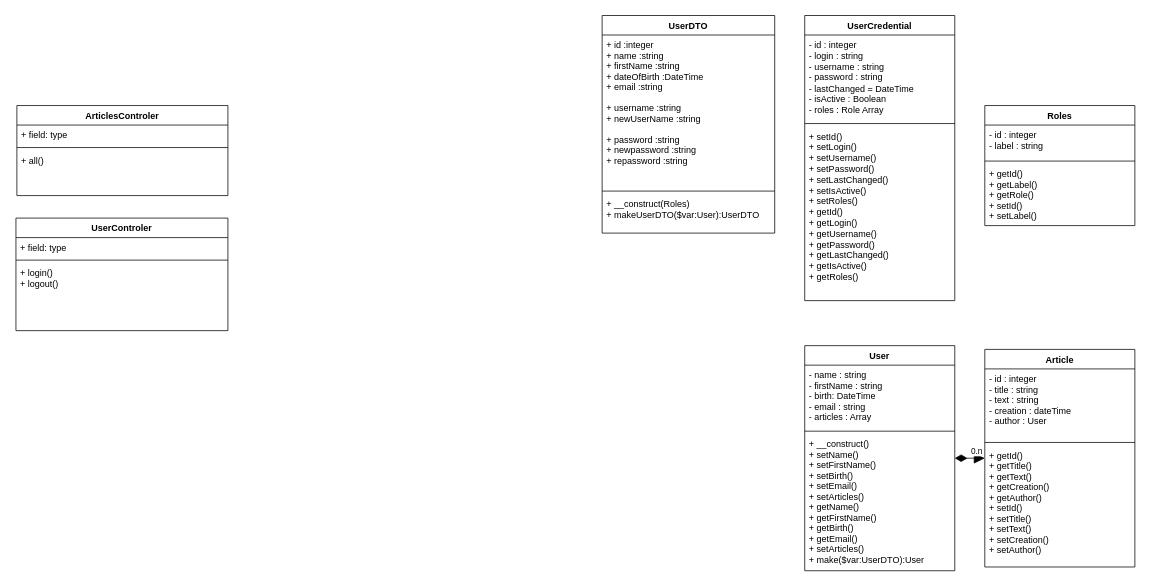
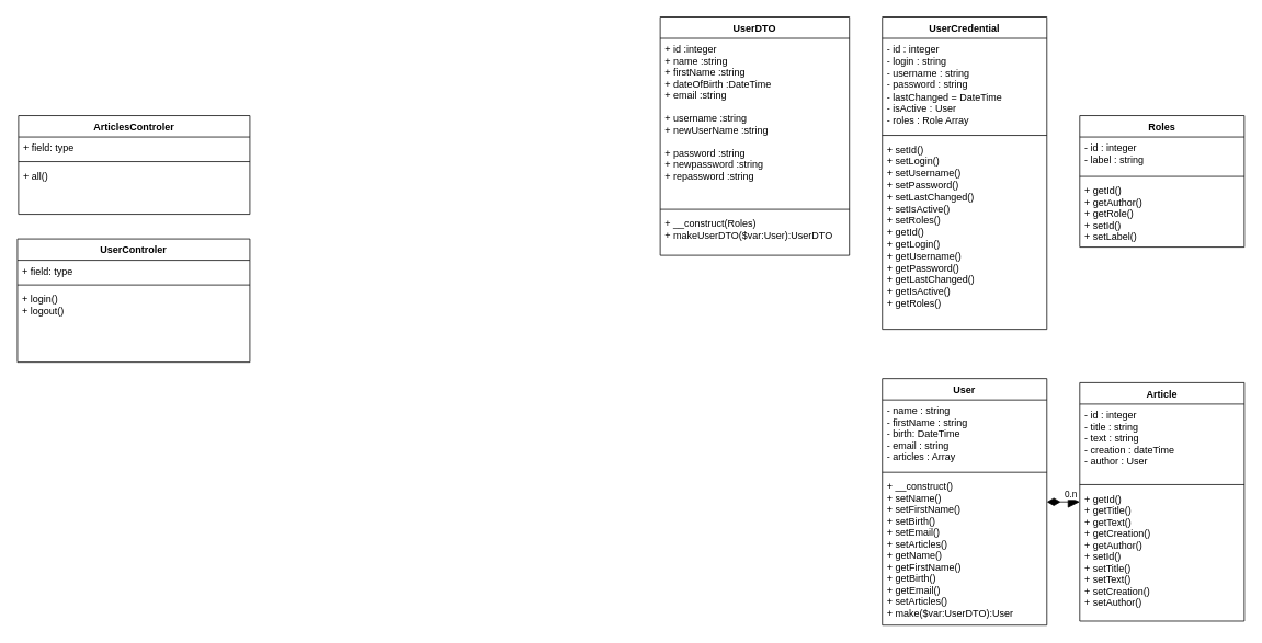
  <mxCell id="0" />
  <mxCell id="1" parent="0" />
  <mxCell id="2" value="UserDTO" style="swimlane;fontStyle=1;align=center;verticalAlign=top;childLayout=stackLayout;horizontal=1;startSize=26;horizontalStack=0;resizeParent=1;resizeParentMax=0;resizeLast=0;collapsible=1;marginBottom=0;" parent="1" vertex="1"><mxGeometry x="802" width="230" height="290" as="geometry" y="20"><mxRectangle x="1040" y="43" width="90" height="30" as="alternateBounds" /></mxGeometry></mxCell>
  <mxCell id="3" value="+ id :integer&#10;+ name :string&#10;+ firstName :string&#10;+ dateOfBirth :DateTime&#10;+ email :string&#10;&#10;+ username :string&#10;+ newUserName :string&#10;&#10;+ password :string&#10;+ newpassword :string&#10;+ repassword :string" style="text;strokeColor=none;fillColor=none;align=left;verticalAlign=top;spacingLeft=4;spacingRight=4;overflow=hidden;rotatable=0;points=[[0,0.5],[1,0.5]];portConstraint=eastwest;" parent="2" vertex="1"><mxGeometry y="26" width="230" height="204" as="geometry" /></mxCell>
  <mxCell id="4" value="" style="line;strokeWidth=1;fillColor=none;align=left;verticalAlign=middle;spacingTop=-1;spacingLeft=3;spacingRight=3;rotatable=0;labelPosition=right;points=[];portConstraint=eastwest;strokeColor=inherit;" parent="2" vertex="1"><mxGeometry y="230" width="230" height="8" as="geometry" /></mxCell>
  <mxCell id="5" value="+ __construct(Roles)&#10;+ makeUserDTO($var:User):UserDTO" style="text;strokeColor=none;fillColor=none;align=left;verticalAlign=top;spacingLeft=4;spacingRight=4;overflow=hidden;rotatable=0;points=[[0,0.5],[1,0.5]];portConstraint=eastwest;" parent="2" vertex="1"><mxGeometry y="238" width="230" height="52" as="geometry" /></mxCell>
  <mxCell id="6" value="User" style="swimlane;fontStyle=1;align=center;verticalAlign=top;childLayout=stackLayout;horizontal=1;startSize=26;horizontalStack=0;resizeParent=1;resizeParentMax=0;resizeLast=0;collapsible=1;marginBottom=0;" parent="1" vertex="1"><mxGeometry x="1072" y="460" width="200" height="300" as="geometry"><mxRectangle x="1040" y="43" width="90" height="30" as="alternateBounds" /></mxGeometry></mxCell>
  <mxCell id="7" value="- name : string&#10;- firstName : string&#10;- birth: DateTime&#10;- email : string&#10;- articles : Array&#10;" style="text;strokeColor=none;fillColor=none;align=left;verticalAlign=top;spacingLeft=4;spacingRight=4;overflow=hidden;rotatable=0;points=[[0,0.5],[1,0.5]];portConstraint=eastwest;" parent="6" vertex="1"><mxGeometry y="26" width="200" height="84" as="geometry" /></mxCell>
  <mxCell id="8" value="" style="line;strokeWidth=1;fillColor=none;align=left;verticalAlign=middle;spacingTop=-1;spacingLeft=3;spacingRight=3;rotatable=0;labelPosition=right;points=[];portConstraint=eastwest;strokeColor=inherit;" parent="6" vertex="1"><mxGeometry y="110" width="200" height="8" as="geometry" /></mxCell>
  <mxCell id="9" value="+ __construct()&#10;+ setName()&#10;+ setFirstName()&#10;+ setBirth()&#10;+ setEmail()&#10;+ setArticles()&#10;+ getName()&#10;+ getFirstName()&#10;+ getBirth()&#10;+ getEmail()&#10;+ setArticles()&#10;+ make($var:UserDTO):User" style="text;strokeColor=none;fillColor=none;align=left;verticalAlign=top;spacingLeft=4;spacingRight=4;overflow=hidden;rotatable=0;points=[[0,0.5],[1,0.5]];portConstraint=eastwest;" parent="6" vertex="1"><mxGeometry y="118" width="200" height="182" as="geometry" /></mxCell>
  <mxCell id="10" value="UserControler" style="swimlane;fontStyle=1;align=center;verticalAlign=top;childLayout=stackLayout;horizontal=1;startSize=26;horizontalStack=0;resizeParent=1;resizeParentMax=0;resizeLast=0;collapsible=1;marginBottom=0;" parent="1" vertex="1"><mxGeometry x="20.75" y="290" width="282.5" height="150" as="geometry" /></mxCell>
  <mxCell id="11" value="+ field: type" style="text;strokeColor=none;fillColor=none;align=left;verticalAlign=top;spacingLeft=4;spacingRight=4;overflow=hidden;rotatable=0;points=[[0,0.5],[1,0.5]];portConstraint=eastwest;" parent="10" vertex="1"><mxGeometry y="26" width="282.5" height="26" as="geometry" /></mxCell>
  <mxCell id="12" value="" style="line;strokeWidth=1;fillColor=none;align=left;verticalAlign=middle;spacingTop=-1;spacingLeft=3;spacingRight=3;rotatable=0;labelPosition=right;points=[];portConstraint=eastwest;strokeColor=inherit;" parent="10" vertex="1"><mxGeometry y="52" width="282.5" height="8" as="geometry" /></mxCell>
  <mxCell id="13" value="+ login()&#10;+ logout()" style="text;strokeColor=none;fillColor=none;align=left;verticalAlign=top;spacingLeft=4;spacingRight=4;overflow=hidden;rotatable=0;points=[[0,0.5],[1,0.5]];portConstraint=eastwest;" parent="10" vertex="1"><mxGeometry y="60" width="282.5" height="90" as="geometry" /></mxCell>
  <mxCell id="14" value="ArticlesControler" style="swimlane;fontStyle=1;align=center;verticalAlign=top;childLayout=stackLayout;horizontal=1;startSize=26;horizontalStack=0;resizeParent=1;resizeParentMax=0;resizeLast=0;collapsible=1;marginBottom=0;" parent="1" vertex="1"><mxGeometry x="22" y="140" width="281.25" height="120" as="geometry" /></mxCell>
  <mxCell id="15" value="+ field: type" style="text;strokeColor=none;fillColor=none;align=left;verticalAlign=top;spacingLeft=4;spacingRight=4;overflow=hidden;rotatable=0;points=[[0,0.5],[1,0.5]];portConstraint=eastwest;" parent="14" vertex="1"><mxGeometry y="26" width="281.25" height="26" as="geometry" /></mxCell>
  <mxCell id="16" value="" style="line;strokeWidth=1;fillColor=none;align=left;verticalAlign=middle;spacingTop=-1;spacingLeft=3;spacingRight=3;rotatable=0;labelPosition=right;points=[];portConstraint=eastwest;strokeColor=inherit;" parent="14" vertex="1"><mxGeometry y="52" width="281.25" height="8" as="geometry" /></mxCell>
  <mxCell id="17" value="+ all()" style="text;strokeColor=none;fillColor=none;align=left;verticalAlign=top;spacingLeft=4;spacingRight=4;overflow=hidden;rotatable=0;points=[[0,0.5],[1,0.5]];portConstraint=eastwest;" parent="14" vertex="1"><mxGeometry y="60" width="281.25" height="60" as="geometry" /></mxCell>
  <mxCell id="18" value="Roles" style="swimlane;fontStyle=1;align=center;verticalAlign=top;childLayout=stackLayout;horizontal=1;startSize=26;horizontalStack=0;resizeParent=1;resizeParentMax=0;resizeLast=0;collapsible=1;marginBottom=0;" parent="1" vertex="1"><mxGeometry x="1312" y="140" width="200" height="160" as="geometry"><mxRectangle x="1040" y="43" width="90" height="30" as="alternateBounds" /></mxGeometry></mxCell>
  <mxCell id="19" value="- id : integer&#10;- label : string" style="text;strokeColor=none;fillColor=none;align=left;verticalAlign=top;spacingLeft=4;spacingRight=4;overflow=hidden;rotatable=0;points=[[0,0.5],[1,0.5]];portConstraint=eastwest;" parent="18" vertex="1"><mxGeometry y="26" width="200" height="44" as="geometry" /></mxCell>
  <mxCell id="20" value="" style="line;strokeWidth=1;fillColor=none;align=left;verticalAlign=middle;spacingTop=-1;spacingLeft=3;spacingRight=3;rotatable=0;labelPosition=right;points=[];portConstraint=eastwest;strokeColor=inherit;" parent="18" vertex="1"><mxGeometry y="70" width="200" height="8" as="geometry" /></mxCell>
- <mxCell id="21" value="+ getId()&#10;+ getLabel()&#10;+ getRole()&#10;+ setId()&#10;+ setLabel()&#10;" style="text;strokeColor=none;fillColor=none;align=left;verticalAlign=top;spacingLeft=4;spacingRight=4;overflow=hidden;rotatable=0;points=[[0,0.5],[1,0.5]];portConstraint=eastwest;" parent="18" vertex="1"><mxGeometry y="78" width="200" height="82" as="geometry" /></mxCell>
+ <mxCell id="21" value="+ getId()&#10;+ getAuthor()&#10;+ getRole()&#10;+ setId()&#10;+ setLabel()&#10;" style="text;strokeColor=none;fillColor=none;align=left;verticalAlign=top;spacingLeft=4;spacingRight=4;overflow=hidden;rotatable=0;points=[[0,0.5],[1,0.5]];portConstraint=eastwest;" parent="18" vertex="1"><mxGeometry y="78" width="200" height="82" as="geometry" /></mxCell>
  <mxCell id="22" value="UserCredential" style="swimlane;fontStyle=1;align=center;verticalAlign=top;childLayout=stackLayout;horizontal=1;startSize=26;horizontalStack=0;resizeParent=1;resizeParentMax=0;resizeLast=0;collapsible=1;marginBottom=0;" parent="1" vertex="1"><mxGeometry x="1072" width="200" height="380" as="geometry" y="20"><mxRectangle x="1040" y="43" width="90" height="30" as="alternateBounds" /></mxGeometry></mxCell>
- <mxCell id="23" value="- id : integer&#10;- login : string&#10;- username : string&#10;- password : string&#10;- lastChanged = DateTime&#10;- isActive : Boolean&#10;- roles : Role Array" style="text;strokeColor=none;fillColor=none;align=left;verticalAlign=top;spacingLeft=4;spacingRight=4;overflow=hidden;rotatable=0;points=[[0,0.5],[1,0.5]];portConstraint=eastwest;whiteSpace=wrap;" parent="22" vertex="1"><mxGeometry y="26" width="200" height="114" as="geometry" /></mxCell>
+ <mxCell id="23" value="- id : integer&#10;- login : string&#10;- username : string&#10;- password : string&#10;- lastChanged = DateTime&#10;- isActive : User&#10;- roles : Role Array" style="text;strokeColor=none;fillColor=none;align=left;verticalAlign=top;spacingLeft=4;spacingRight=4;overflow=hidden;rotatable=0;points=[[0,0.5],[1,0.5]];portConstraint=eastwest;whiteSpace=wrap;" parent="22" vertex="1"><mxGeometry y="26" width="200" height="114" as="geometry" /></mxCell>
  <mxCell id="24" value="" style="line;strokeWidth=1;fillColor=none;align=left;verticalAlign=middle;spacingTop=-1;spacingLeft=3;spacingRight=3;rotatable=0;labelPosition=right;points=[];portConstraint=eastwest;strokeColor=inherit;" parent="22" vertex="1"><mxGeometry y="140" width="200" height="8" as="geometry" /></mxCell>
  <mxCell id="25" value="+ setId()&#10;+ setLogin()&#10;+ setUsername()&#10;+ setPassword()&#10;+ setLastChanged()&#10;+ setIsActive()&#10;+ setRoles()&#10;+ getId()&#10;+ getLogin()&#10;+ getUsername()&#10;+ getPassword()&#10;+ getLastChanged()&#10;+ getIsActive()&#10;+ getRoles()" style="text;strokeColor=none;fillColor=none;align=left;verticalAlign=top;spacingLeft=4;spacingRight=4;overflow=hidden;rotatable=0;points=[[0,0.5],[1,0.5]];portConstraint=eastwest;whiteSpace=wrap;" parent="22" vertex="1"><mxGeometry y="148" width="200" height="232" as="geometry" /></mxCell>
  <mxCell id="26" value="Article" style="swimlane;fontStyle=1;align=center;verticalAlign=top;childLayout=stackLayout;horizontal=1;startSize=26;horizontalStack=0;resizeParent=1;resizeParentMax=0;resizeLast=0;collapsible=1;marginBottom=0;" vertex="1" parent="1"><mxGeometry x="1312" y="465" width="200" height="290" as="geometry"><mxRectangle x="1040" y="43" width="90" height="30" as="alternateBounds" /></mxGeometry></mxCell>
  <mxCell id="27" value="- id : integer&#10;- title : string&#10;- text : string&#10;- creation : dateTime&#10;- author : User" style="text;strokeColor=none;fillColor=none;align=left;verticalAlign=top;spacingLeft=4;spacingRight=4;overflow=hidden;rotatable=0;points=[[0,0.5],[1,0.5]];portConstraint=eastwest;" vertex="1" parent="26"><mxGeometry y="26" width="200" height="94" as="geometry" /></mxCell>
  <mxCell id="28" value="" style="line;strokeWidth=1;fillColor=none;align=left;verticalAlign=middle;spacingTop=-1;spacingLeft=3;spacingRight=3;rotatable=0;labelPosition=right;points=[];portConstraint=eastwest;strokeColor=inherit;" vertex="1" parent="26"><mxGeometry y="120" width="200" height="8" as="geometry" /></mxCell>
  <mxCell id="29" value="+ getId()&#10;+ getTitle()&#10;+ getText()&#10;+ getCreation()&#10;+ getAuthor()&#10;+ setId()&#10;+ setTitle()&#10;+ setText()&#10;+ setCreation()&#10;+ setAuthor()" style="text;strokeColor=none;fillColor=none;align=left;verticalAlign=top;spacingLeft=4;spacingRight=4;overflow=hidden;rotatable=0;points=[[0,0.5],[1,0.5]];portConstraint=eastwest;" vertex="1" parent="26"><mxGeometry y="128" width="200" height="162" as="geometry" /></mxCell>
  <mxCell id="30" value="0.n" style="endArrow=block;html=1;endSize=12;startArrow=diamondThin;startSize=14;startFill=1;edgeStyle=orthogonalEdgeStyle;align=left;verticalAlign=bottom;rounded=0;" edge="1" parent="1" source="6" target="26"><mxGeometry relative="1" as="geometry"><mxPoint x="1282" y="220" as="sourcePoint" /><mxPoint x="1322" y="220" as="targetPoint" /></mxGeometry></mxCell>
